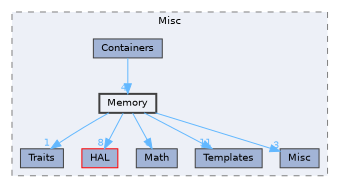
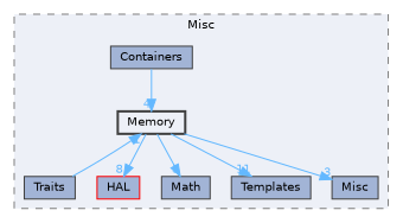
  digraph {
    compound=true
    node [color=grey25 fillcolor="#a2b4d6" fontname=Helvetica fontsize=10 shape=box style=filled]
    edge [color=steelblue1 fontcolor=steelblue1 fontname=Helvetica fontsize=10 headlabel=3 labeldistance=1.5 labelfontname=Helvetica labelfontsize=10]
    n1 [color=red height=0.2 label=HAL width=0.4]
    n2 [height=0.2 label=Math width=0.4]
    n3 [height=0.2 label=Templates width=0.4]
    n4 [height=0.2 label=Containers width=0.4]
    n5 [height=0.2 label=Traits width=0.4]
    n6 [height=0.2 label=Misc width=0.4]
    n7 [fillcolor="#edf0f7" height=0.2 label=Memory style="filled,bold" width=0.4]
    subgraph cluster_1 {
      bgcolor="#edf0f7"
      fontname=Helvetica
      fontsize=10
      label=Misc
      pencolor=grey50
      style="filled,dashed"
      n1
      n2
      n3
      n4
      n5
      n6
      n7
    }
    n4 -> n7 [headlabel=4]
    n7 -> n1 [headlabel=8]
    n7 -> n2
    n7 -> n3 [headlabel=11]
-   n7 -> n5 [headlabel=1]
+   n5 -> n7 [headlabel=1]
    n7 -> n6
  }
